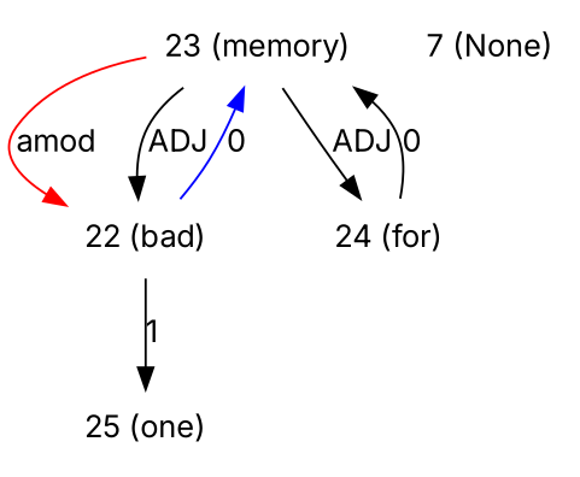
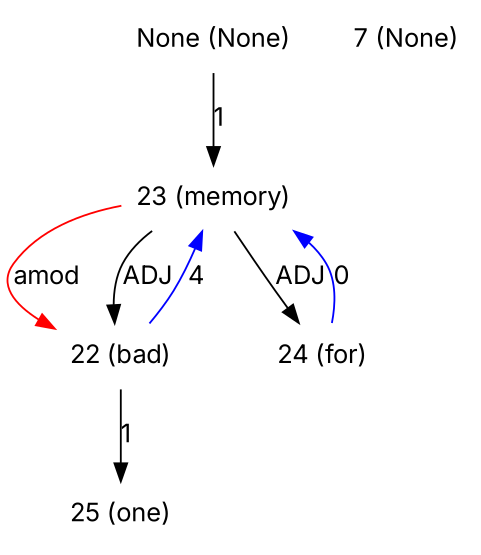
  digraph {
    fontname=Inter
    node [fontname=Inter shape=plaintext]
    edge [dir=forward fontname=Inter]
+   n1 [label="None (None)"]
    n2 [label="23 (memory)"]
    n3 [label="22 (bad)"]
    n4 [label="24 (for)"]
    n5 [label="25 (one)"]
    n6 [label="7 (None)"]
+   n1 -> n2 [label=1]
    n2 -> n3 [color=red label=amod]
    n2 -> n3 [label=ADJ]
    n2 -> n4 [label=ADJ]
-   n3 -> n2 [color=blue label=0]
+   n3 -> n2 [color=blue label=4]
    n3 -> n5 [label=1]
-   n4 -> n2 [color=black label=0]
+   n4 -> n2 [color=blue label=0]
  }
